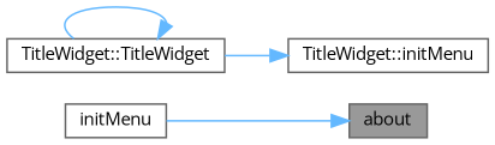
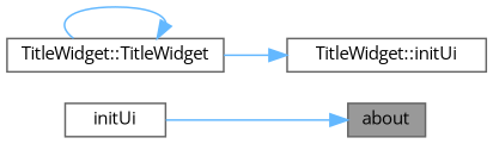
  digraph {
    fontname="Open Sans"
    rankdir=RL
    node [color=grey40 fillcolor=white fontname="Open Sans" fontsize=10 shape=box style=filled]
    edge [color=steelblue1 dir=back fontname="Open Sans" fontsize=10 labelfontname=Helvetica labelfontsize=10 style=solid]
    n1 [color=gray40 fillcolor=grey60 fontcolor=black height=0.2 label=about width=0.4]
-   n2 [height=0.2 label=initMenu width=0.4]
-   n3 [height=0.2 label="TitleWidget::initMenu" width=0.4]
+   n2 [height=0.2 label=initUi width=0.4]
+   n3 [height=0.2 label="TitleWidget::initUi" width=0.4]
    n4 [height=0.2 label="TitleWidget::TitleWidget" width=0.4]
    n1 -> n2
    n3 -> n4
    n4 -> n4
  }
